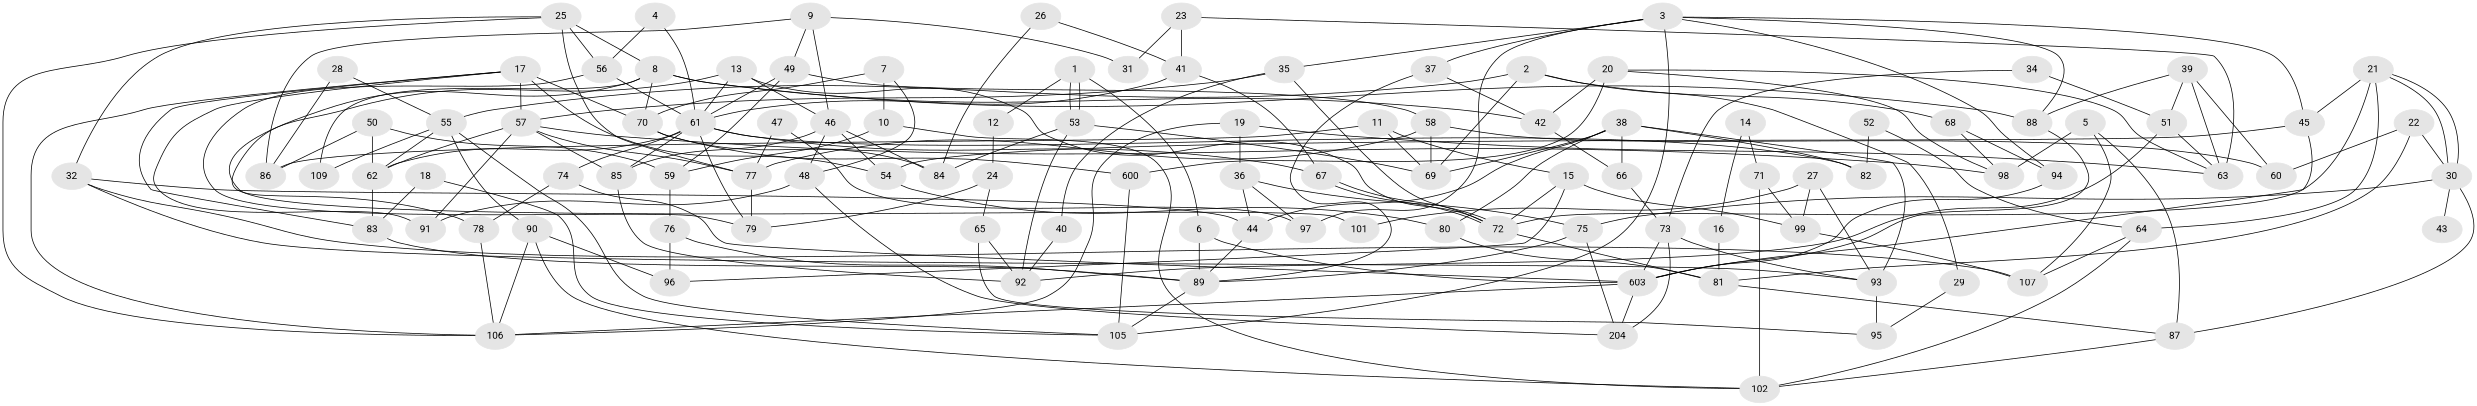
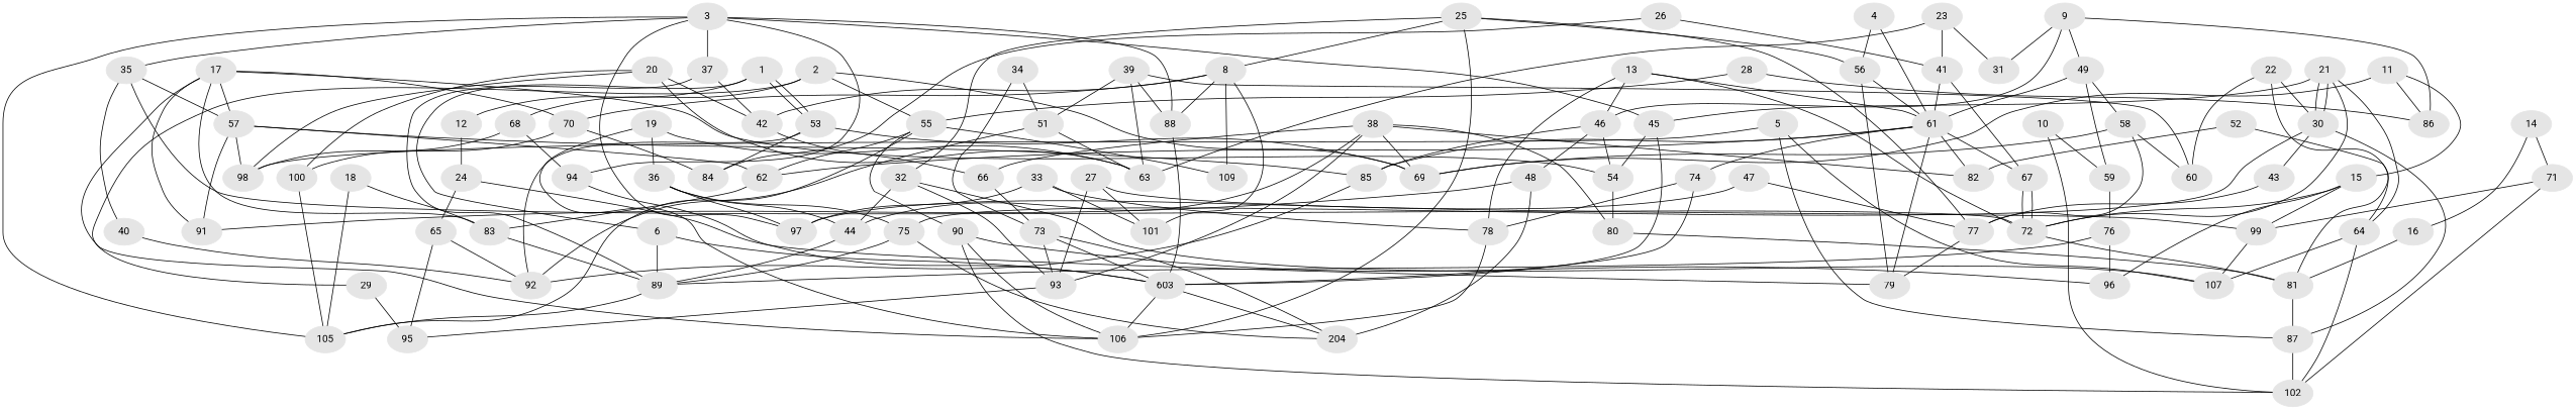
  graph {
    fontname=Roboto
    node [color=gray90 fontname=Roboto style=filled]
    edge [fontname=Roboto]
    1
    6
    12
    53
    89
    n6 [label=603]
    24
    69
    84
    92
    2
    29
    55
    68
    95
    105
    n17 [label=109]
    62
    90
    94
    98
    3
    35
    37
    45
    88
    97
    72
    40
    57
    42
    54
    4
    56
    61
    79
    82
    67
    85
    74
    5
    87
    107
    102
    106
    n46 [label=204]
-   7
    10
    48
    70
    59
    14
    16
    71
    91
-   100 [label=600]
+   100
    8
    101
    66
    9
    31
    46
    49
    86
    58
    15
    96
    99
    76
    11
    65
    13
    78
    81
    17
    83
    43
    77
    80
    18
    19
    36
    63
    75
    44
    20
    21
    30
    64
    22
    60
    23
    41
    25
    32
    93
-   50
    26
    27
    28
+   33
    34
    51
    73
    38
    39
    47
    52
    1 -- 6
    1 -- 12
    1 -- 53
    1 -- 53
    6 -- 89
    6 -- n6
    12 -- 24
    53 -- 69
    53 -- 84
    53 -- 92
    89 -- 105
    n6 -- 106
    n6 -- n46
    24 -- 79
    24 -- 65
    2 -- 69
    2 -- 29
    2 -- 55
    2 -- 68
    29 -- 95
    55 -- 105
    55 -- n17
    55 -- 62
    55 -- 90
    68 -- 94
    68 -- 98
    62 -- 83
    90 -- 102
    90 -- 106
    90 -- 96
    94 -- n6
    3 -- 105
    3 -- 94
    3 -- 35
    3 -- 37
    3 -- 45
    3 -- 88
    3 -- 97
    35 -- 72
    35 -- 40
    35 -- 57
    37 -- 89
    37 -- 42
    45 -- n6
    45 -- 54
    88 -- n6
    72 -- 81
    40 -- 92
    57 -- 62
    57 -- 98
    57 -- 85
    57 -- 91
    42 -- 66
    54 -- 80
    4 -- 56
    4 -- 61
    56 -- 61
    56 -- 79
    61 -- 62
    61 -- 79
    61 -- 82
    61 -- 67
    61 -- 85
    61 -- 74
    67 -- 72
    67 -- 72
    85 -- 92
    74 -- n6
    74 -- 78
    5 -- 98
    5 -- 87
    5 -- 107
    87 -- 102
-   7 -- 10
-   7 -- 48
-   7 -- 70
    10 -- 102
    10 -- 59
    48 -- n46
    48 -- 91
    70 -- 84
    70 -- 100
    59 -- 76
    14 -- 16
    14 -- 71
    16 -- 81
    71 -- 102
    71 -- 99
    100 -- 105
    8 -- n17
    8 -- 88
    8 -- 42
    8 -- 70
    8 -- 101
    66 -- 73
    9 -- 31
    9 -- 46
    9 -- 49
    9 -- 86
-   46 -- 84
    46 -- 54
    46 -- 85
    46 -- 48
    49 -- 61
    49 -- 59
    49 -- 58
    58 -- 69
    58 -- 77
    58 -- 60
    15 -- 72
    15 -- 96
    15 -- 99
    99 -- 107
    76 -- 89
    76 -- 96
    11 -- 69
    11 -- 86
    11 -- 15
    65 -- 92
    65 -- 95
    13 -- 72
    13 -- 61
    13 -- 46
    13 -- 78
    78 -- 106
    81 -- 87
    17 -- 57
    17 -- 54
    17 -- 106
    17 -- 70
    17 -- 91
    17 -- 83
    83 -- 89
-   57 -- 77
+   43 -- 77
    77 -- 79
    80 -- 81
    18 -- 105
    18 -- 83
    19 -- 106
    19 -- 36
    19 -- 63
    36 -- 97
    36 -- 75
    36 -- 44
    75 -- 89
    75 -- n46
    44 -- 89
    20 -- 98
    20 -- 42
    20 -- 100
    20 -- 63
    21 -- 45
    21 -- 72
    21 -- 30
    21 -- 30
    21 -- 64
    30 -- 87
    30 -- 43
    30 -- 75
    64 -- 107
    64 -- 102
    22 -- 81
    22 -- 30
    22 -- 60
    23 -- 31
    23 -- 63
    23 -- 41
    41 -- 61
    41 -- 67
    25 -- 56
    25 -- 106
    25 -- 8
    25 -- 77
    25 -- 32
    32 -- 107
    32 -- 44
    32 -- 93
    93 -- 95
-   50 -- 62
-   50 -- 59
-   50 -- 86
    26 -- 84
    26 -- 41
    27 -- 101
    27 -- 99
    27 -- 93
    28 -- 55
    28 -- 86
+   33 -- 97
+   33 -- 101
+   33 -- 78
    34 -- 51
    34 -- 73
    51 -- 92
    51 -- 63
    73 -- n6
    73 -- n46
    73 -- 93
    38 -- 69
    38 -- 82
    38 -- 66
    38 -- 80
    38 -- 44
    38 -- 93
    39 -- 88
    39 -- 63
    39 -- 60
    39 -- 51
    47 -- 97
    47 -- 77
    52 -- 82
    52 -- 64
  }
